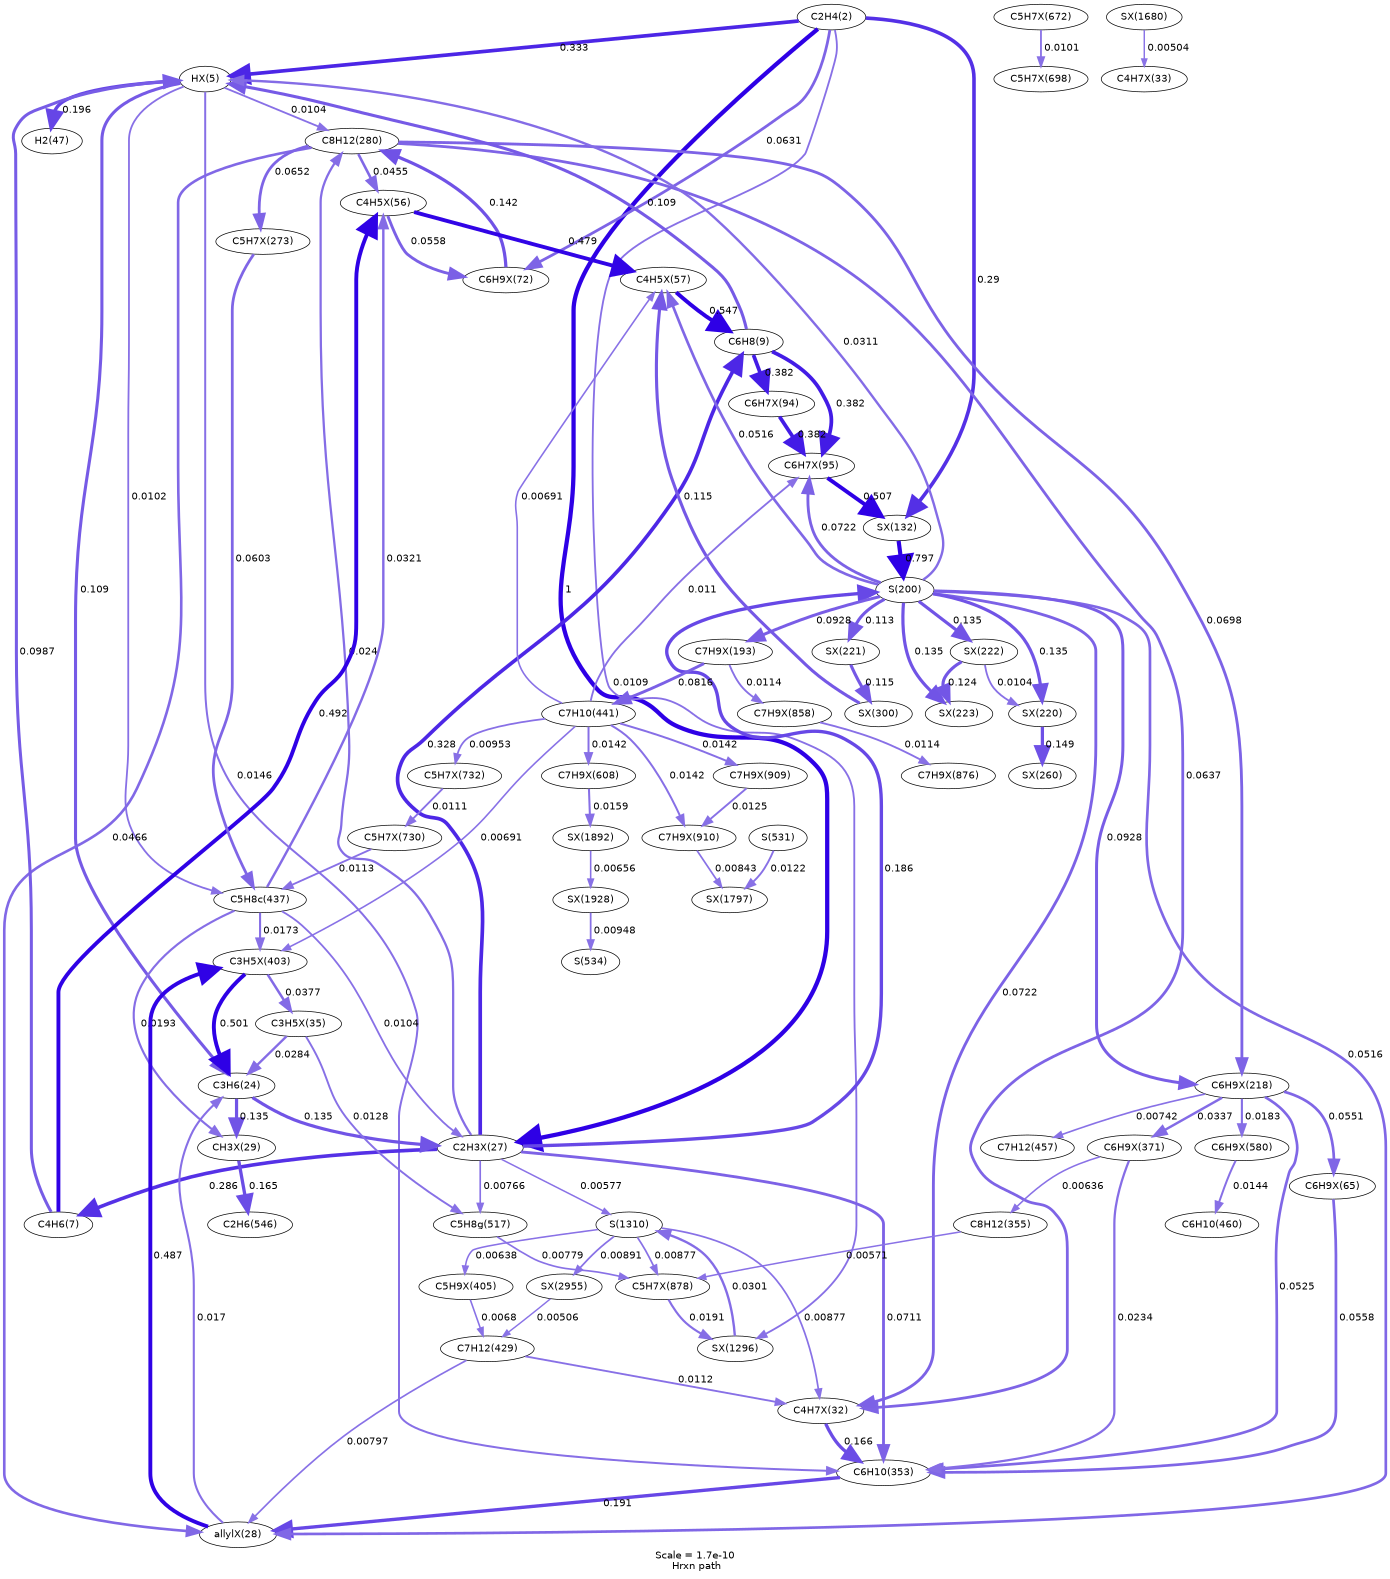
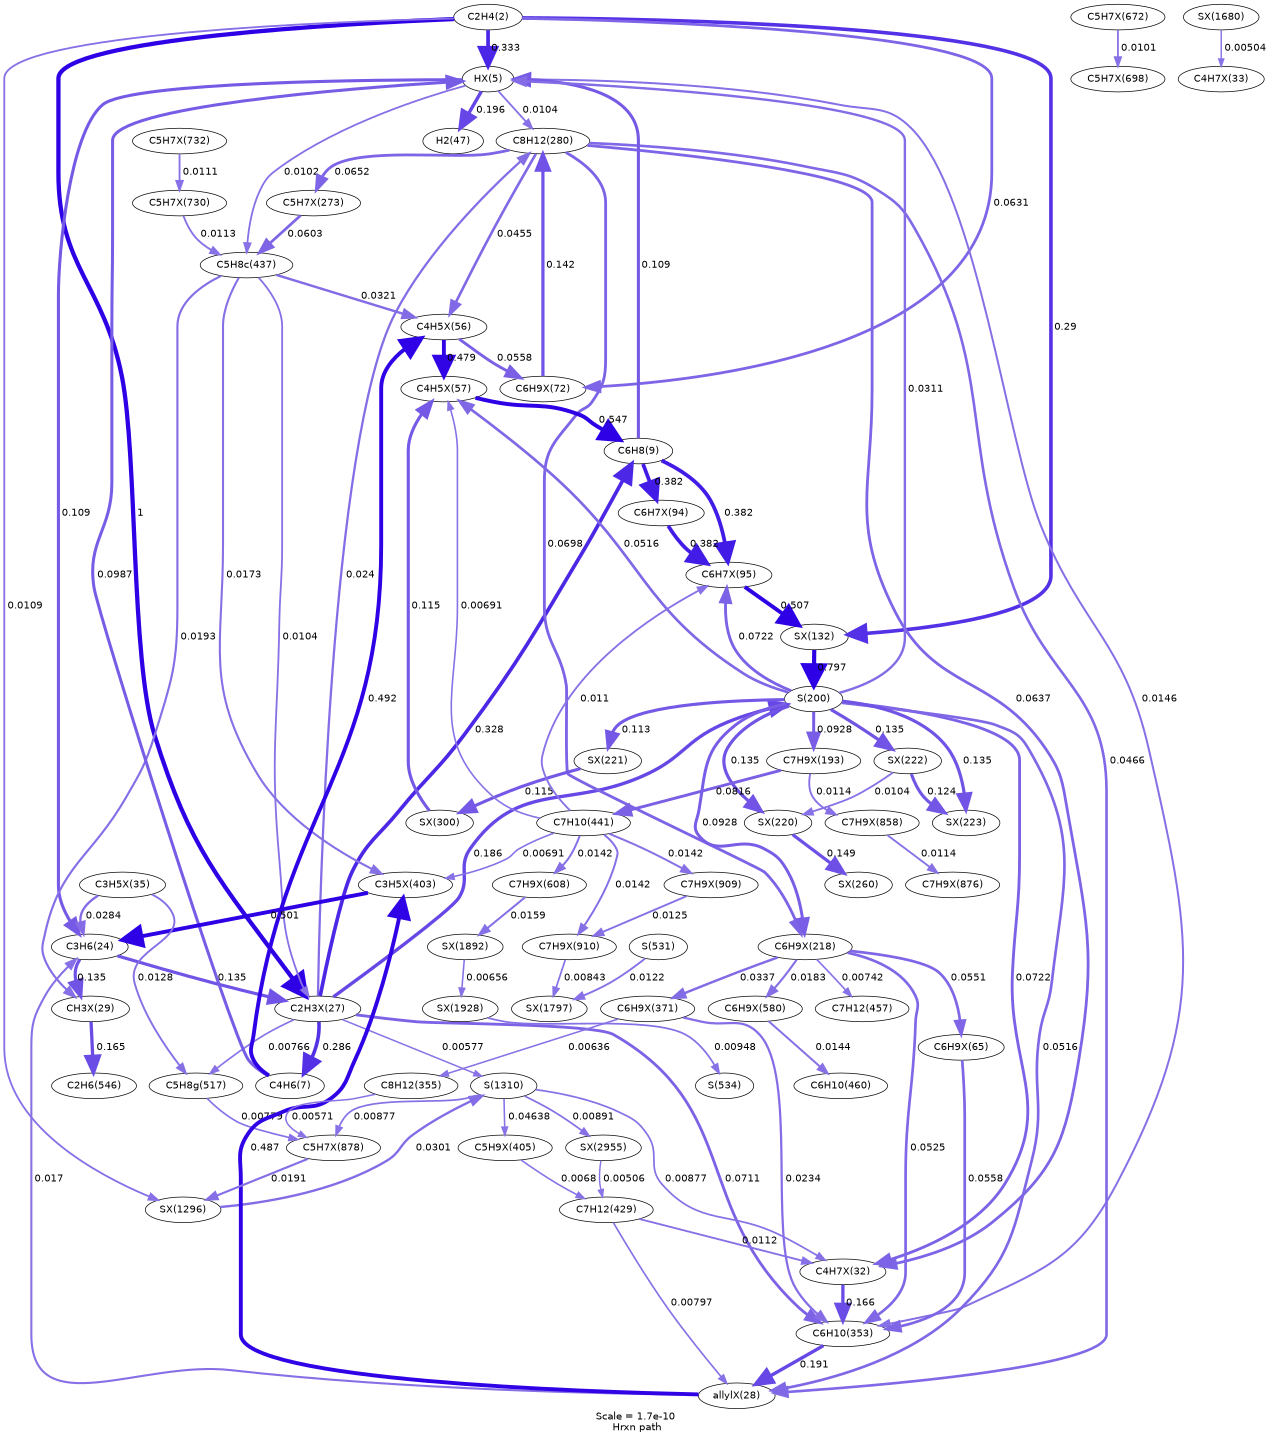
  digraph {
    fontname=Helvetica
    label="Scale = 1.7e-10\l Hrxn path"
    node [fontname=Helvetica]
    edge [arrowsize=2.24 color="0.7, 0.511, 0.9" fontname=Helvetica style="setlinewidth(4.49)"]
    n1 [label="C2H4(2)"]
    n2 [label="HX(5)"]
    n3 [label="C2H3X(27)"]
    n4 [label="SX(132)"]
    n5 [label="C6H9X(72)"]
    n6 [label="SX(1296)"]
    n7 [label="H2(47)"]
    n8 [label="C8H12(280)"]
    n9 [label="C6H10(353)"]
    n10 [label="C3H6(24)"]
    n11 [label="C5H8c(437)"]
    n12 [label="C4H6(7)"]
    n13 [label="C6H8(9)"]
    n14 [label="S(200)"]
    n15 [label="C5H8g(517)"]
    n16 [label="S(1310)"]
    n17 [label="C4H5X(56)"]
    n18 [label="C4H7X(32)"]
    n19 [label="allylX(28)"]
    n20 [label="C6H9X(218)"]
    n21 [label="C5H7X(273)"]
    n22 [label="CH3X(29)"]
    n23 [label="C3H5X(403)"]
    n24 [label="C6H7X(95)"]
    n25 [label="C6H7X(94)"]
    n26 [label="C4H5X(57)"]
    n27 [label="SX(223)"]
    n28 [label="SX(222)"]
    n29 [label="SX(220)"]
    n30 [label="SX(221)"]
    n31 [label="C7H9X(193)"]
    n32 [label="C5H7X(878)"]
    n33 [label="SX(2955)"]
    n34 [label="C5H9X(405)"]
    n35 [label="SX(260)"]
    n36 [label="C6H9X(65)"]
    n37 [label="C6H9X(371)"]
    n38 [label="C6H9X(580)"]
    n39 [label="C7H12(457)"]
    n40 [label="SX(300)"]
    n41 [label="C7H10(441)"]
    n42 [label="C7H9X(858)"]
    n43 [label="C2H6(546)"]
    n44 [label="C3H5X(35)"]
    n45 [label="C7H12(429)"]
    n46 [label="C5H7X(732)"]
    n47 [label="C7H9X(910)"]
    n48 [label="C7H9X(909)"]
    n49 [label="C7H9X(608)"]
    n50 [label="C5H7X(730)"]
    n51 [label="SX(1797)"]
    n52 [label="SX(1892)"]
    n53 [label="C8H12(355)"]
    n54 [label="C6H10(460)"]
    n55 [label="C7H9X(876)"]
    n56 [label="C5H7X(672)"]
    n57 [label="C5H7X(698)"]
    n58 [label="SX(1928)"]
    n59 [label="S(531)"]
    n60 [label="S(534)"]
    n61 [label="SX(1680)"]
    n62 [label="C4H7X(33)"]
    n1 -> n2 [arrowsize=2.59 color="0.7, 0.833, 0.9" label=" 0.333" style="setlinewidth(5.17)"]
    n1 -> n3 [arrowsize=3 color="0.7, 1.5, 0.9" label=" 1" style="setlinewidth(6)"]
    n1 -> n4 [arrowsize=2.53 color="0.7, 0.79, 0.9" label=" 0.29" style="setlinewidth(5.06)"]
    n1 -> n5 [arrowsize=1.96 color="0.7, 0.563, 0.9" label=" 0.0631" style="setlinewidth(3.91)"]
    n1 -> n6 [arrowsize=1.29 label=" 0.0109" style="setlinewidth(2.59)"]
    n2 -> n7 [arrowsize=2.38 color="0.7, 0.696, 0.9" label=" 0.196" style="setlinewidth(4.77)"]
    n2 -> n8 [arrowsize=1.28 color="0.7, 0.51, 0.9" label=" 0.0104" style="setlinewidth(2.56)"]
    n2 -> n9 [arrowsize=1.41 color="0.7, 0.515, 0.9" label=" 0.0146" style="setlinewidth(2.81)"]
    n2 -> n10 [arrowsize=2.16 color="0.7, 0.609, 0.9" label=" 0.109" style="setlinewidth(4.33)"]
    n2 -> n11 [arrowsize=1.27 color="0.7, 0.51, 0.9" label=" 0.0102" style="setlinewidth(2.54)"]
    n3 -> n8 [arrowsize=1.59 color="0.7, 0.524, 0.9" label=" 0.024" style="setlinewidth(3.19)"]
    n3 -> n9 [arrowsize=2 color="0.7, 0.571, 0.9" label=" 0.0711" style="setlinewidth(4)"]
    n3 -> n12 [arrowsize=2.53 color="0.7, 0.786, 0.9" label=" 0.286" style="setlinewidth(5.05)"]
    n3 -> n13 [arrowsize=2.58 color="0.7, 0.828, 0.9" label=" 0.328" style="setlinewidth(5.16)"]
    n3 -> n14 [arrowsize=2.37 color="0.7, 0.686, 0.9" label=" 0.186" style="setlinewidth(4.73)"]
    n3 -> n15 [arrowsize=1.16 color="0.7, 0.508, 0.9" label=" 0.00766" style="setlinewidth(2.32)"]
    n3 -> n16 [arrowsize=1.05 color="0.7, 0.506, 0.9" label=" 0.00577" style="setlinewidth(2.11)"]
    n4 -> n14 [arrowsize=2.91 color="0.7, 1.3, 0.9" label=" 0.797" style="setlinewidth(5.83)"]
    n5 -> n8 [arrowsize=2.26 color="0.7, 0.642, 0.9" label=" 0.142" style="setlinewidth(4.53)"]
    n6 -> n16 [arrowsize=1.68 color="0.7, 0.53, 0.9" label=" 0.0301" style="setlinewidth(3.35)"]
    n8 -> n17 [arrowsize=1.83 color="0.7, 0.545, 0.9" label=" 0.0455" style="setlinewidth(3.67)"]
    n8 -> n18 [arrowsize=1.96 color="0.7, 0.564, 0.9" label=" 0.0637" style="setlinewidth(3.92)"]
    n8 -> n19 [arrowsize=1.84 color="0.7, 0.547, 0.9" label=" 0.0466" style="setlinewidth(3.69)"]
    n8 -> n20 [arrowsize=2 color="0.7, 0.57, 0.9" label=" 0.0698" style="setlinewidth(3.99)"]
    n8 -> n21 [arrowsize=1.97 color="0.7, 0.565, 0.9" label=" 0.0652" style="setlinewidth(3.94)"]
    n9 -> n19 [arrowsize=2.38 color="0.7, 0.691, 0.9" label=" 0.191" style="setlinewidth(4.75)"]
    n10 -> n3 [color="0.7, 0.635, 0.9" label=" 0.135"]
    n10 -> n22 [color="0.7, 0.635, 0.9" label=" 0.135"]
    n11 -> n3 [arrowsize=1.28 color="0.7, 0.51, 0.9" label=" 0.0104" style="setlinewidth(2.55)"]
    n11 -> n17 [arrowsize=1.7 color="0.7, 0.532, 0.9" label=" 0.0321" style="setlinewidth(3.4)"]
    n11 -> n22 [arrowsize=1.51 color="0.7, 0.519, 0.9" label=" 0.0193" style="setlinewidth(3.02)"]
    n11 -> n23 [arrowsize=1.47 color="0.7, 0.517, 0.9" label=" 0.0173" style="setlinewidth(2.94)"]
    n12 -> n2 [arrowsize=2.13 color="0.7, 0.599, 0.9" label=" 0.0987" style="setlinewidth(4.25)"]
    n12 -> n17 [arrowsize=2.73 color="0.7, 0.992, 0.9" label=" 0.492" style="setlinewidth(5.46)"]
    n13 -> n2 [arrowsize=2.16 color="0.7, 0.609, 0.9" label=" 0.109" style="setlinewidth(4.33)"]
    n13 -> n24 [arrowsize=2.64 color="0.7, 0.882, 0.9" label=" 0.382" style="setlinewidth(5.27)"]
    n13 -> n25 [arrowsize=2.64 color="0.7, 0.882, 0.9" label=" 0.382" style="setlinewidth(5.27)"]
    n14 -> n2 [arrowsize=1.69 color="0.7, 0.531, 0.9" label=" 0.0311" style="setlinewidth(3.38)"]
    n14 -> n18 [arrowsize=2.01 color="0.7, 0.572, 0.9" label=" 0.0722" style="setlinewidth(4.02)"]
    n14 -> n19 [arrowsize=1.88 color="0.7, 0.552, 0.9" label=" 0.0516" style="setlinewidth(3.76)"]
    n14 -> n20 [arrowsize=2.1 color="0.7, 0.593, 0.9" label=" 0.0928" style="setlinewidth(4.21)"]
    n14 -> n24 [arrowsize=2.01 color="0.7, 0.572, 0.9" label=" 0.0722" style="setlinewidth(4.02)"]
    n14 -> n26 [arrowsize=1.88 color="0.7, 0.552, 0.9" label=" 0.0516" style="setlinewidth(3.76)"]
    n14 -> n27 [color="0.7, 0.635, 0.9" label=" 0.135"]
    n14 -> n28 [color="0.7, 0.635, 0.9" label=" 0.135"]
    n14 -> n29 [color="0.7, 0.635, 0.9" label=" 0.135"]
    n14 -> n30 [arrowsize=2.18 color="0.7, 0.613, 0.9" label=" 0.113" style="setlinewidth(4.35)"]
    n14 -> n31 [arrowsize=2.1 color="0.7, 0.593, 0.9" label=" 0.0928" style="setlinewidth(4.21)"]
    n15 -> n32 [arrowsize=1.17 color="0.7, 0.508, 0.9" label=" 0.00779" style="setlinewidth(2.34)"]
    n16 -> n18 [arrowsize=1.21 color="0.7, 0.509, 0.9" label=" 0.00877" style="setlinewidth(2.42)"]
    n16 -> n32 [arrowsize=1.21 color="0.7, 0.509, 0.9" label=" 0.00877" style="setlinewidth(2.42)"]
    n16 -> n33 [arrowsize=1.22 color="0.7, 0.509, 0.9" label=" 0.00891" style="setlinewidth(2.44)"]
-   n16 -> n34 [arrowsize=1.09 color="0.7, 0.506, 0.9" label=" 0.00638" style="setlinewidth(2.18)"]
+   n16 -> n34 [arrowsize=1.09 color="0.7, 0.506, 0.9" label=" 0.04638" style="setlinewidth(2.18)"]
    n17 -> n5 [arrowsize=2.04 color="0.7, 0.579, 0.9" label=" 0.0558" style="setlinewidth(4.08)"]
    n17 -> n26 [arrowsize=2.72 color="0.7, 0.979, 0.9" label=" 0.479" style="setlinewidth(5.44)"]
    n18 -> n9 [arrowsize=2.32 color="0.7, 0.666, 0.9" label=" 0.166" style="setlinewidth(4.64)"]
    n19 -> n10 [arrowsize=1.46 color="0.7, 0.517, 0.9" label=" 0.017" style="setlinewidth(2.93)"]
    n19 -> n23 [arrowsize=2.73 color="0.7, 0.987, 0.9" label=" 0.487" style="setlinewidth(5.46)"]
    n20 -> n9 [arrowsize=1.89 color="0.7, 0.552, 0.9" label=" 0.0525" style="setlinewidth(3.77)"]
    n20 -> n36 [arrowsize=1.91 color="0.7, 0.555, 0.9" label=" 0.0551" style="setlinewidth(3.81)"]
    n20 -> n37 [arrowsize=1.72 color="0.7, 0.534, 0.9" label=" 0.0337" style="setlinewidth(3.44)"]
    n20 -> n38 [arrowsize=1.49 color="0.7, 0.518, 0.9" label=" 0.0183" style="setlinewidth(2.98)"]
    n20 -> n39 [arrowsize=1.15 color="0.7, 0.507, 0.9" label=" 0.00742" style="setlinewidth(2.3)"]
    n21 -> n11 [arrowsize=1.94 color="0.7, 0.56, 0.9" label=" 0.0603" style="setlinewidth(3.88)"]
    n22 -> n43 [arrowsize=2.32 color="0.7, 0.665, 0.9" label=" 0.165" style="setlinewidth(4.64)"]
    n23 -> n10 [arrowsize=2.74 color="0.7, 1, 0.9" label=" 0.501" style="setlinewidth(5.48)"]
-   n23 -> n44 [arrowsize=1.76 color="0.7, 0.538, 0.9" label=" 0.0377" style="setlinewidth(3.52)"]
    n24 -> n4 [arrowsize=2.74 color="0.7, 1.01, 0.9" label=" 0.507" style="setlinewidth(5.49)"]
    n25 -> n24 [arrowsize=2.64 color="0.7, 0.882, 0.9" label=" 0.382" style="setlinewidth(5.27)"]
    n26 -> n13 [arrowsize=2.77 color="0.7, 1.05, 0.9" label=" 0.547" style="setlinewidth(5.55)"]
    n28 -> n27 [arrowsize=2.21 color="0.7, 0.624, 0.9" label=" 0.124" style="setlinewidth(4.42)"]
    n28 -> n29 [arrowsize=1.28 color="0.7, 0.51, 0.9" label=" 0.0104" style="setlinewidth(2.55)"]
    n29 -> n35 [arrowsize=2.28 color="0.7, 0.649, 0.9" label=" 0.149" style="setlinewidth(4.56)"]
    n30 -> n40 [arrowsize=2.18 color="0.7, 0.615, 0.9" label=" 0.115" style="setlinewidth(4.37)"]
    n31 -> n41 [arrowsize=2.05 color="0.7, 0.582, 0.9" label=" 0.0816" style="setlinewidth(4.11)"]
    n31 -> n42 [arrowsize=1.31 label=" 0.0114" style="setlinewidth(2.62)"]
    n32 -> n6 [arrowsize=1.51 color="0.7, 0.519, 0.9" label=" 0.0191" style="setlinewidth(3.01)"]
    n33 -> n45 [arrowsize=1 color="0.7, 0.505, 0.9" label=" 0.00506" style="setlinewidth(2.01)"]
    n34 -> n45 [arrowsize=1.12 color="0.7, 0.507, 0.9" label=" 0.0068" style="setlinewidth(2.23)"]
    n36 -> n9 [arrowsize=1.91 color="0.7, 0.556, 0.9" label=" 0.0558" style="setlinewidth(3.82)"]
    n37 -> n9 [arrowsize=1.58 color="0.7, 0.523, 0.9" label=" 0.0234" style="setlinewidth(3.17)"]
    n37 -> n53 [arrowsize=1.09 color="0.7, 0.506, 0.9" label=" 0.00636" style="setlinewidth(2.18)"]
    n38 -> n54 [arrowsize=1.4 color="0.7, 0.514, 0.9" label=" 0.0144" style="setlinewidth(2.8)"]
    n40 -> n26 [arrowsize=2.18 color="0.7, 0.615, 0.9" label=" 0.115" style="setlinewidth(4.36)"]
    n41 -> n23 [arrowsize=1.12 color="0.7, 0.507, 0.9" label=" 0.00691" style="setlinewidth(2.24)"]
    n41 -> n24 [arrowsize=1.3 label=" 0.011" style="setlinewidth(2.59)"]
    n41 -> n26 [arrowsize=1.12 color="0.7, 0.507, 0.9" label=" 0.00691" style="setlinewidth(2.24)"]
-   n41 -> n46 [arrowsize=1.24 color="0.7, 0.51, 0.9" label=" 0.00953" style="setlinewidth(2.49)"]
    n41 -> n47 [arrowsize=1.39 color="0.7, 0.514, 0.9" label=" 0.0142" style="setlinewidth(2.79)"]
    n41 -> n48 [arrowsize=1.39 color="0.7, 0.514, 0.9" label=" 0.0142" style="setlinewidth(2.79)"]
    n41 -> n49 [arrowsize=1.39 color="0.7, 0.514, 0.9" label=" 0.0142" style="setlinewidth(2.79)"]
    n42 -> n55 [arrowsize=1.31 label=" 0.0114" style="setlinewidth(2.62)"]
    n44 -> n10 [arrowsize=1.66 color="0.7, 0.528, 0.9" label=" 0.0284" style="setlinewidth(3.31)"]
    n44 -> n15 [arrowsize=1.35 color="0.7, 0.513, 0.9" label=" 0.0128" style="setlinewidth(2.71)"]
    n45 -> n18 [arrowsize=1.3 label=" 0.0112" style="setlinewidth(2.61)"]
    n45 -> n19 [arrowsize=1.18 color="0.7, 0.508, 0.9" label=" 0.00797" style="setlinewidth(2.35)"]
    n46 -> n50 [arrowsize=1.3 label=" 0.0111" style="setlinewidth(2.6)"]
    n47 -> n51 [arrowsize=1.2 color="0.7, 0.508, 0.9" label=" 0.00843" style="setlinewidth(2.39)"]
    n48 -> n47 [arrowsize=1.35 color="0.7, 0.513, 0.9" label=" 0.0125" style="setlinewidth(2.69)"]
    n49 -> n52 [arrowsize=1.44 color="0.7, 0.516, 0.9" label=" 0.0159" style="setlinewidth(2.87)"]
    n50 -> n11 [arrowsize=1.31 label=" 0.0113" style="setlinewidth(2.61)"]
    n52 -> n58 [arrowsize=1.1 color="0.7, 0.507, 0.9" label=" 0.00656" style="setlinewidth(2.2)"]
    n53 -> n32 [arrowsize=1.05 color="0.7, 0.506, 0.9" label=" 0.00571" style="setlinewidth(2.1)"]
    n56 -> n57 [arrowsize=1.26 color="0.7, 0.51, 0.9" label=" 0.0101" style="setlinewidth(2.53)"]
    n58 -> n60 [arrowsize=1.24 color="0.7, 0.509, 0.9" label=" 0.00948" style="setlinewidth(2.48)"]
    n59 -> n51 [arrowsize=1.34 color="0.7, 0.512, 0.9" label=" 0.0122" style="setlinewidth(2.67)"]
    n61 -> n62 [arrowsize=1 color="0.7, 0.505, 0.9" label=" 0.00504" style="setlinewidth(2.01)"]
  }
